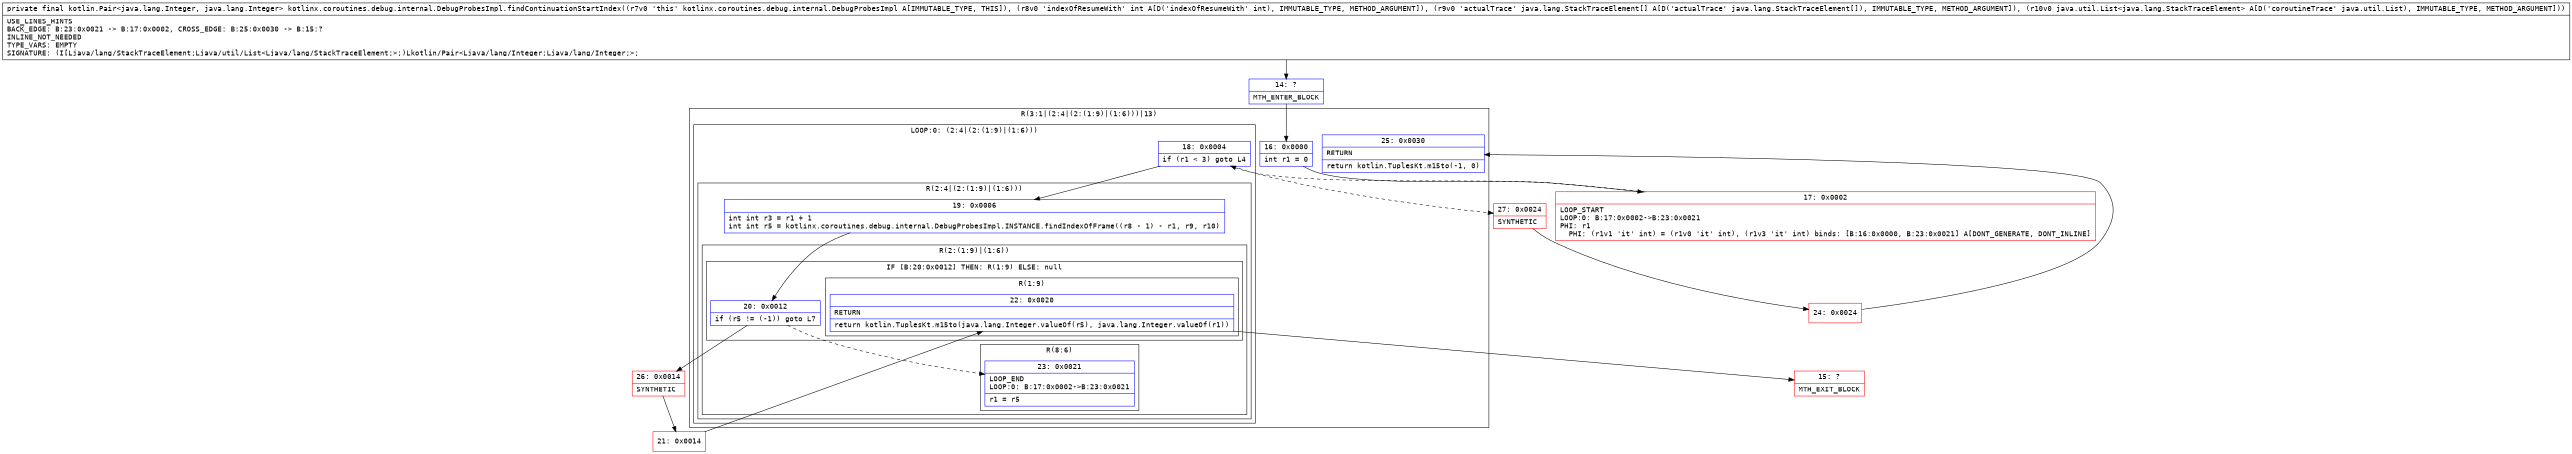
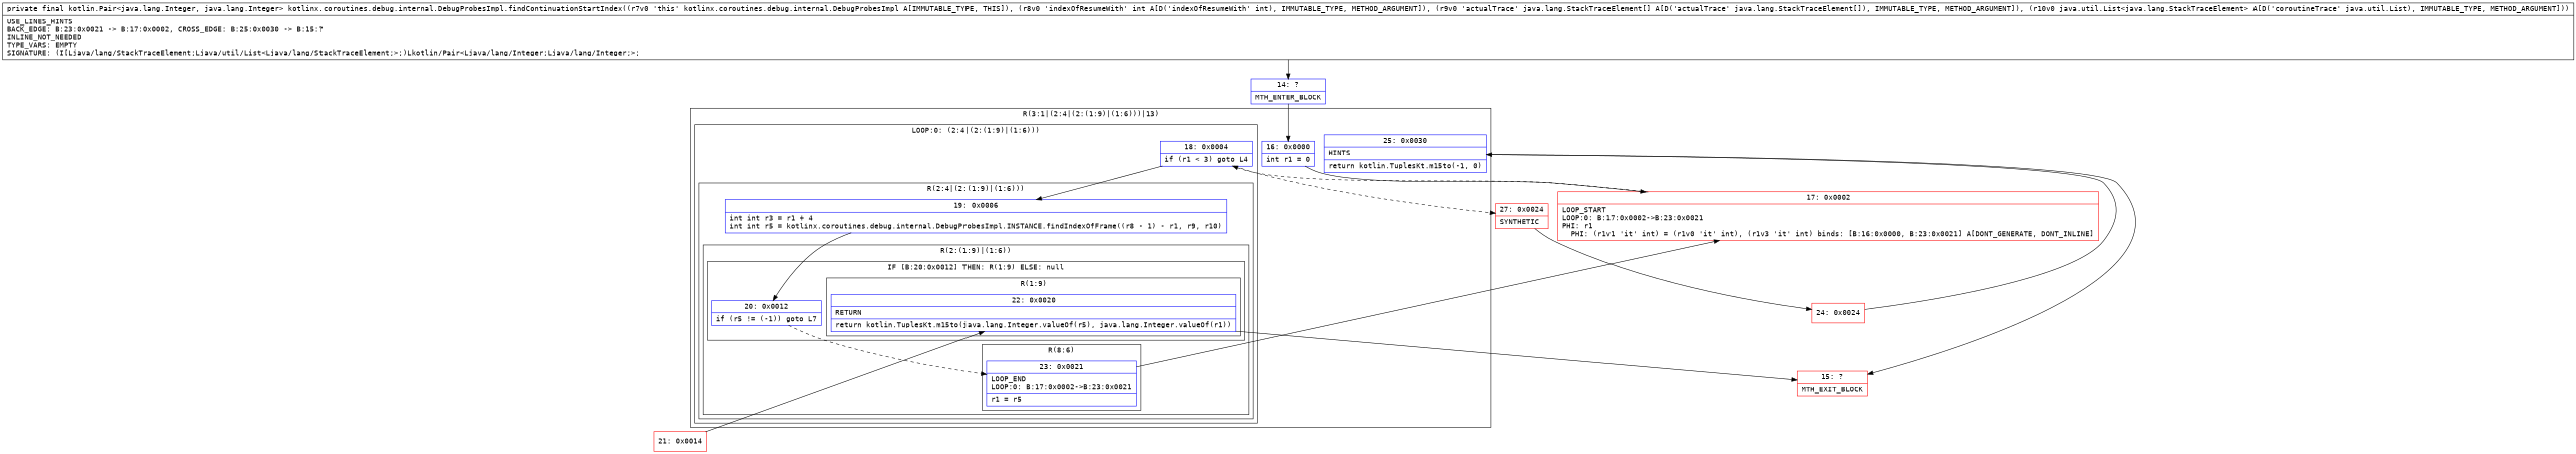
  digraph {
    fontname="DejaVu Sans Mono"
    node [color=blue fontname="DejaVu Sans Mono" shape=record]
    edge [fontname="DejaVu Sans Mono"]
    n1 [label="{22\:\ 0x0020|RETURN\l|return kotlin.TuplesKt.m15to(java.lang.Integer.valueOf(r5), java.lang.Integer.valueOf(r1))\l}"]
    n2 [label="{20\:\ 0x0012|if (r5 != (\-1)) goto L7\l}"]
    n3 [label="{23\:\ 0x0021|LOOP_END\lLOOP:0: B:17:0x0002\-\>B:23:0x0021\l|r1 = r5\l}"]
-   n4 [label="{19\:\ 0x0006|int int r3 = r1 + 1\lint int r5 = kotlinx.coroutines.debug.internal.DebugProbesImpl.INSTANCE.findIndexOfFrame((r8 \- 1) \- r1, r9, r10)\l}"]
+   n4 [label="{19\:\ 0x0006|int int r3 = r1 + 4\lint int r5 = kotlinx.coroutines.debug.internal.DebugProbesImpl.INSTANCE.findIndexOfFrame((r8 \- 1) \- r1, r9, r10)\l}"]
    n5 [label="{18\:\ 0x0004|if (r1 \< 3) goto L4\l}"]
    n6 [label="{16\:\ 0x0000|int r1 = 0\l}"]
-   n7 [label="{25\:\ 0x0030|RETURN\l|return kotlin.TuplesKt.m15to(\-1, 0)\l}"]
+   n7 [label="{25\:\ 0x0030|HINTS\l|return kotlin.TuplesKt.m15to(\-1, 0)\l}"]
    n8 [color=red label="{15\:\ ?|MTH_EXIT_BLOCK\l}"]
-   n9 [color=red label="{26\:\ 0x0014|SYNTHETIC\l}"]
    n10 [color=red label="{17\:\ 0x0002|LOOP_START\lLOOP:0: B:17:0x0002\-\>B:23:0x0021\lPHI: r1 \l  PHI: (r1v1 'it' int) = (r1v0 'it' int), (r1v3 'it' int) binds: [B:16:0x0000, B:23:0x0021] A[DONT_GENERATE, DONT_INLINE]\l}"]
    n11 [color=red label="{27\:\ 0x0024|SYNTHETIC\l}"]
    n12 [color=red label="{24\:\ 0x0024}"]
    n13 [color=red label="{21\:\ 0x0014}"]
    n14 [label="{14\:\ ?|MTH_ENTER_BLOCK\l}"]
    n15 [label="{private final kotlin.Pair\<java.lang.Integer, java.lang.Integer\> kotlinx.coroutines.debug.internal.DebugProbesImpl.findContinuationStartIndex((r7v0 'this' kotlinx.coroutines.debug.internal.DebugProbesImpl A[IMMUTABLE_TYPE, THIS]), (r8v0 'indexOfResumeWith' int A[D('indexOfResumeWith' int), IMMUTABLE_TYPE, METHOD_ARGUMENT]), (r9v0 'actualTrace' java.lang.StackTraceElement[] A[D('actualTrace' java.lang.StackTraceElement[]), IMMUTABLE_TYPE, METHOD_ARGUMENT]), (r10v0 java.util.List\<java.lang.StackTraceElement\> A[D('coroutineTrace' java.util.List), IMMUTABLE_TYPE, METHOD_ARGUMENT]))  | USE_LINES_HINTS\lBACK_EDGE: B:23:0x0021 \-\> B:17:0x0002, CROSS_EDGE: B:25:0x0030 \-\> B:15:?\lINLINE_NOT_NEEDED\lTYPE_VARS: EMPTY\lSIGNATURE: (I[Ljava\/lang\/StackTraceElement;Ljava\/util\/List\<Ljava\/lang\/StackTraceElement;\>;)Lkotlin\/Pair\<Ljava\/lang\/Integer;Ljava\/lang\/Integer;\>;\l}" color=""]
    subgraph cluster_1 {
      label="R(3:1|(2:4|(2:(1:9)|(1:6)))|13)"
      n6
      n7
      subgraph cluster_2 {
        label="LOOP:0: (2:4|(2:(1:9)|(1:6)))"
        n5
        subgraph cluster_3 {
          label="R(2:4|(2:(1:9)|(1:6)))"
          n4
          subgraph cluster_4 {
            label="R(2:(1:9)|(1:6))"
            subgraph cluster_5 {
              label="IF [B:20:0x0012] THEN: R(1:9) ELSE: null"
              n2
              subgraph cluster_6 {
                label="R(1:9)"
                n1
              }
            }
            subgraph cluster_7 {
              label="R(8:6)"
              n3
            }
          }
        }
      }
    }
    n1 -> n8
    n2 -> n3 [style=dashed]
-   n2 -> n9
+   n3 -> n10
    n4 -> n2
    n5 -> n4
    n5 -> n11 [style=dashed]
    n6 -> n10
-   n9 -> n13
+   n7 -> n8
    n10 -> n5 [style=dashed]
    n11 -> n12
    n12 -> n7
    n13 -> n1
    n14 -> n6
    n15 -> n14
  }
